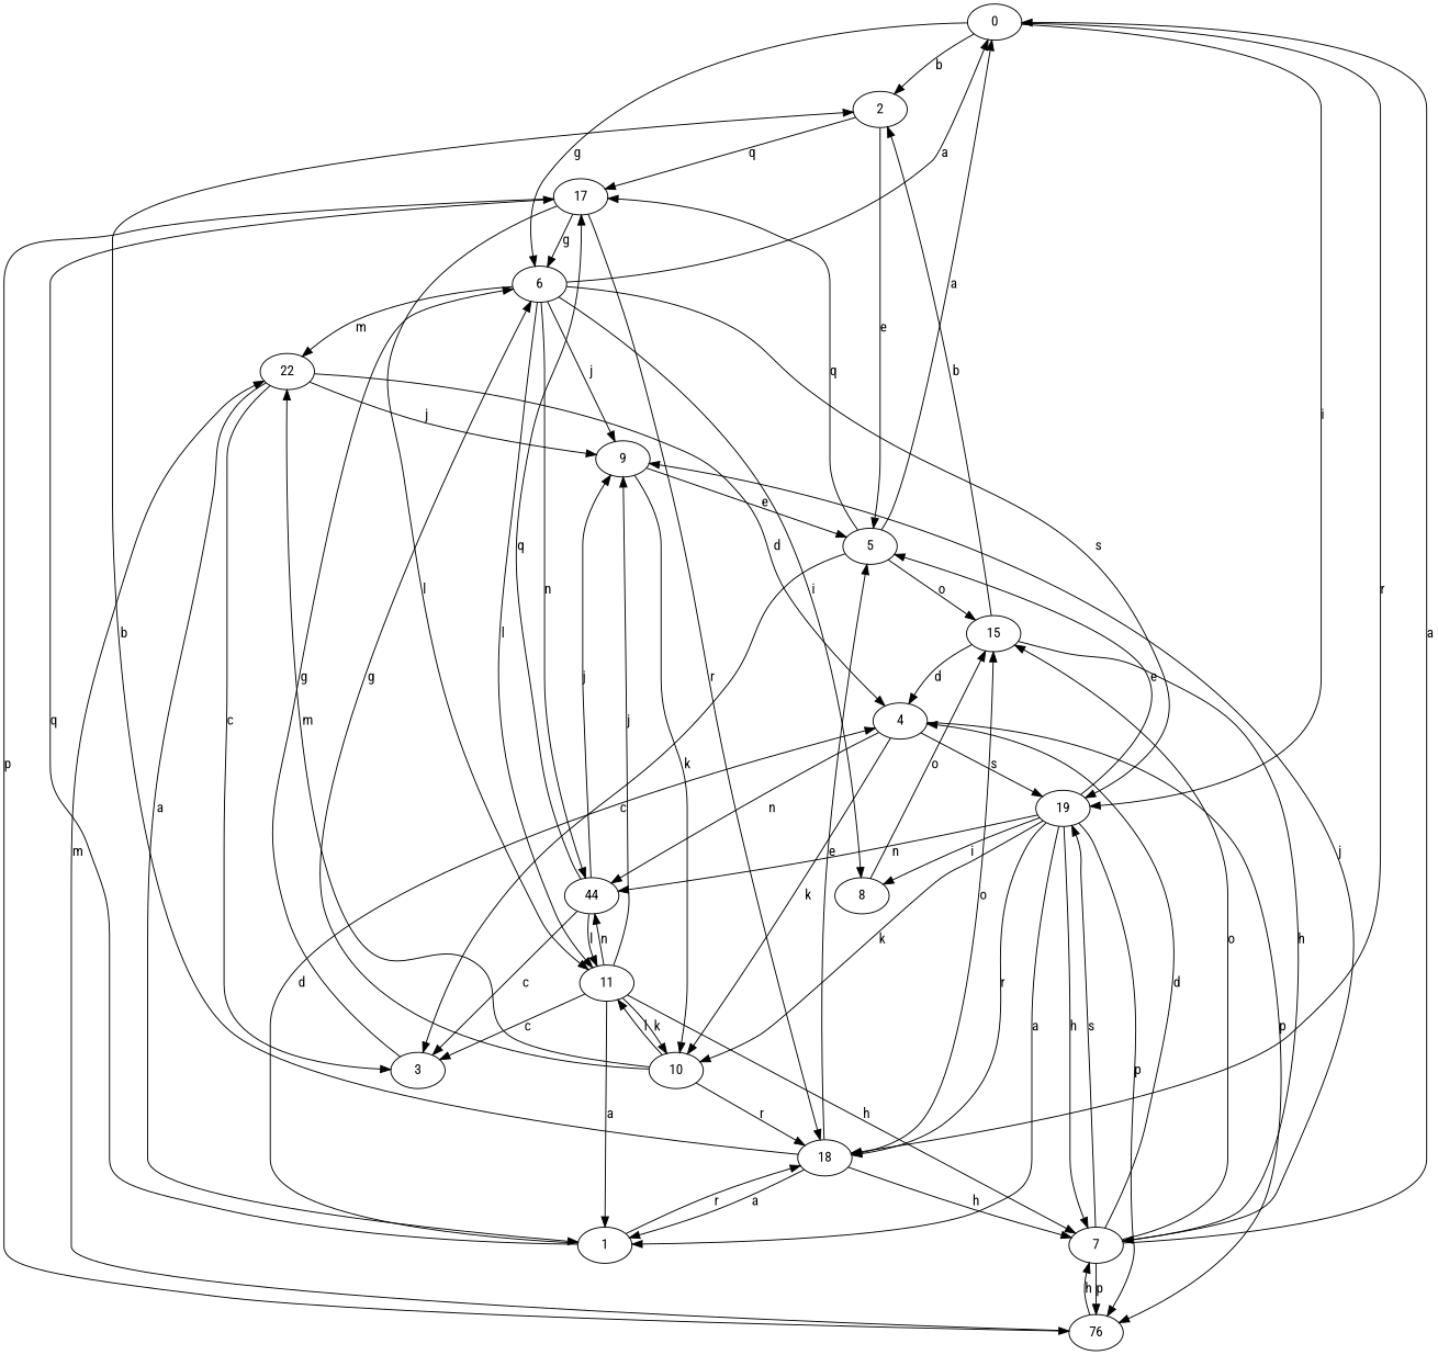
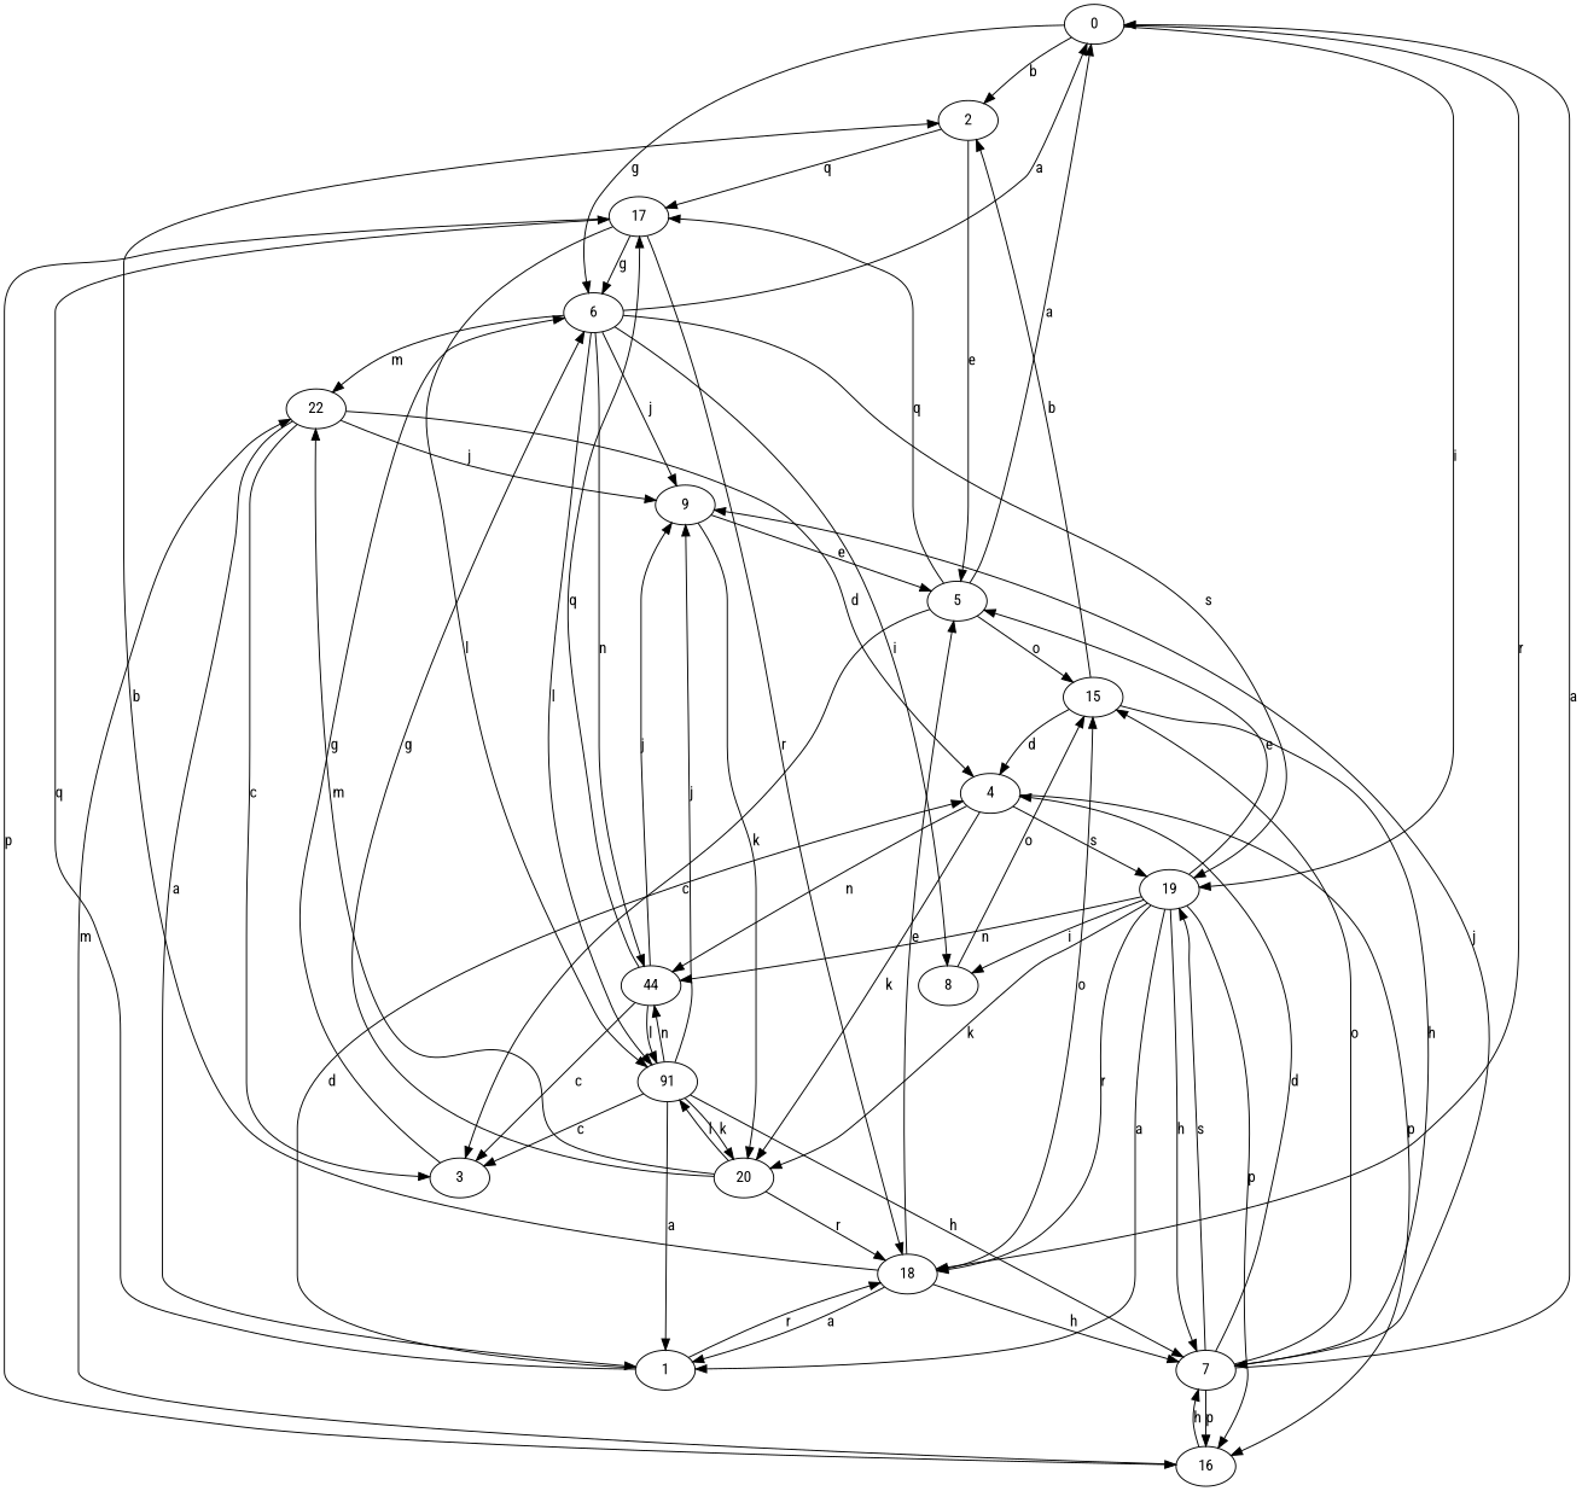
  strict digraph {
    fontname="Roboto Condensed"
    node [fontname="Roboto Condensed"]
    edge [fontname="Roboto Condensed"]
    0
    2
    6
    18
    19
    17
    5
    8
    n9 [label=44]
    9
-   11
+   11 [label=91]
    n12 [label=22]
    15
    1
    7
    4
-   10
-   16 [label=76]
+   10 [label=20]
+   16
    3
    0 -> 2 [label=b]
    0 -> 6 [label=g]
    0 -> 18 [label=r]
    0 -> 19 [label=i]
    2 -> 17 [label=q]
    2 -> 5 [label=e]
    6 -> 0 [label=a]
    6 -> 19 [label=s]
    6 -> 8 [label=i]
    6 -> n9 [label=n]
    6 -> 9 [label=j]
    6 -> 11 [label=l]
    6 -> n12 [label=m]
    18 -> 2 [label=b]
    18 -> 5 [label=e]
    18 -> 15 [label=o]
    18 -> 1 [label=a]
    18 -> 7 [label=h]
    19 -> 18 [label=r]
    19 -> 5 [label=e]
    19 -> 8 [label=i]
    19 -> n9 [label=n]
    19 -> 1 [label=a]
    19 -> 7 [label=h]
    19 -> 10 [label=k]
    19 -> 16 [label=p]
    17 -> 6 [label=g]
    17 -> 18 [label=r]
    17 -> 11 [label=l]
    17 -> 16 [label=p]
    5 -> 0 [label=a]
    5 -> 17 [label=q]
    5 -> 15 [label=o]
    5 -> 3 [label=c]
    8 -> 15 [label=o]
    n9 -> 17 [label=q]
    n9 -> 9 [label=j]
    n9 -> 11 [label=l]
    n9 -> 3 [label=c]
    9 -> 5 [label=e]
    9 -> 10 [label=k]
    11 -> n9 [label=n]
    11 -> 9 [label=j]
    11 -> 1 [label=a]
    11 -> 7 [label=h]
    11 -> 10 [label=k]
    11 -> 3 [label=c]
    n12 -> 9 [label=j]
    n12 -> 1 [label=a]
    n12 -> 4 [label=d]
    n12 -> 3 [label=c]
    15 -> 2 [label=b]
    15 -> 7 [label=h]
    15 -> 4 [label=d]
    1 -> 18 [label=r]
    1 -> 17 [label=q]
    1 -> 4 [label=d]
    7 -> 0 [label=a]
    7 -> 19 [label=s]
    7 -> 9 [label=j]
    7 -> 15 [label=o]
    7 -> 4 [label=d]
    7 -> 16 [label=p]
    4 -> 19 [label=s]
    4 -> n9 [label=n]
    4 -> 10 [label=k]
    4 -> 16 [label=p]
    10 -> 6 [label=g]
    10 -> 18 [label=r]
    10 -> 11 [label=l]
    10 -> n12 [label=m]
    16 -> n12 [label=m]
    16 -> 7 [label=h]
    3 -> 6 [label=g]
  }
